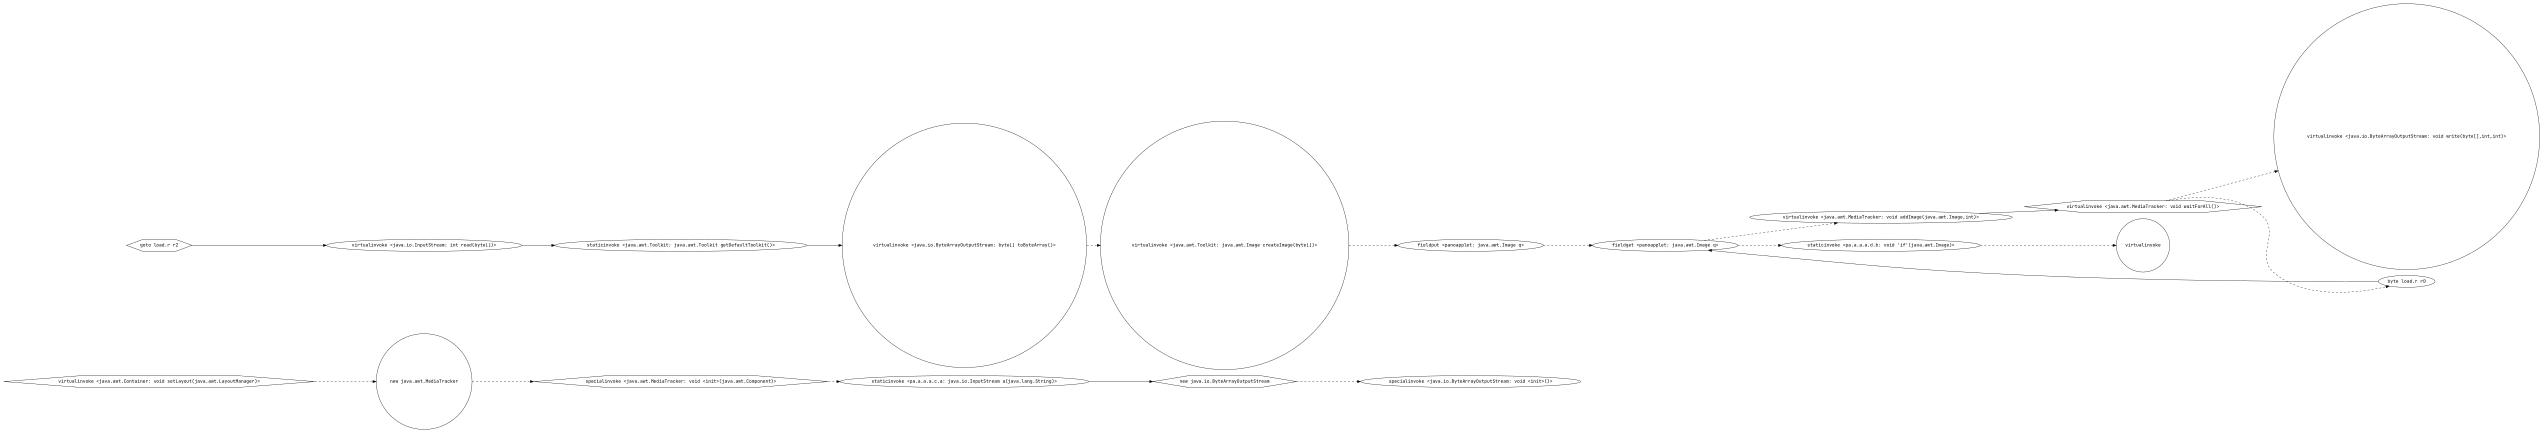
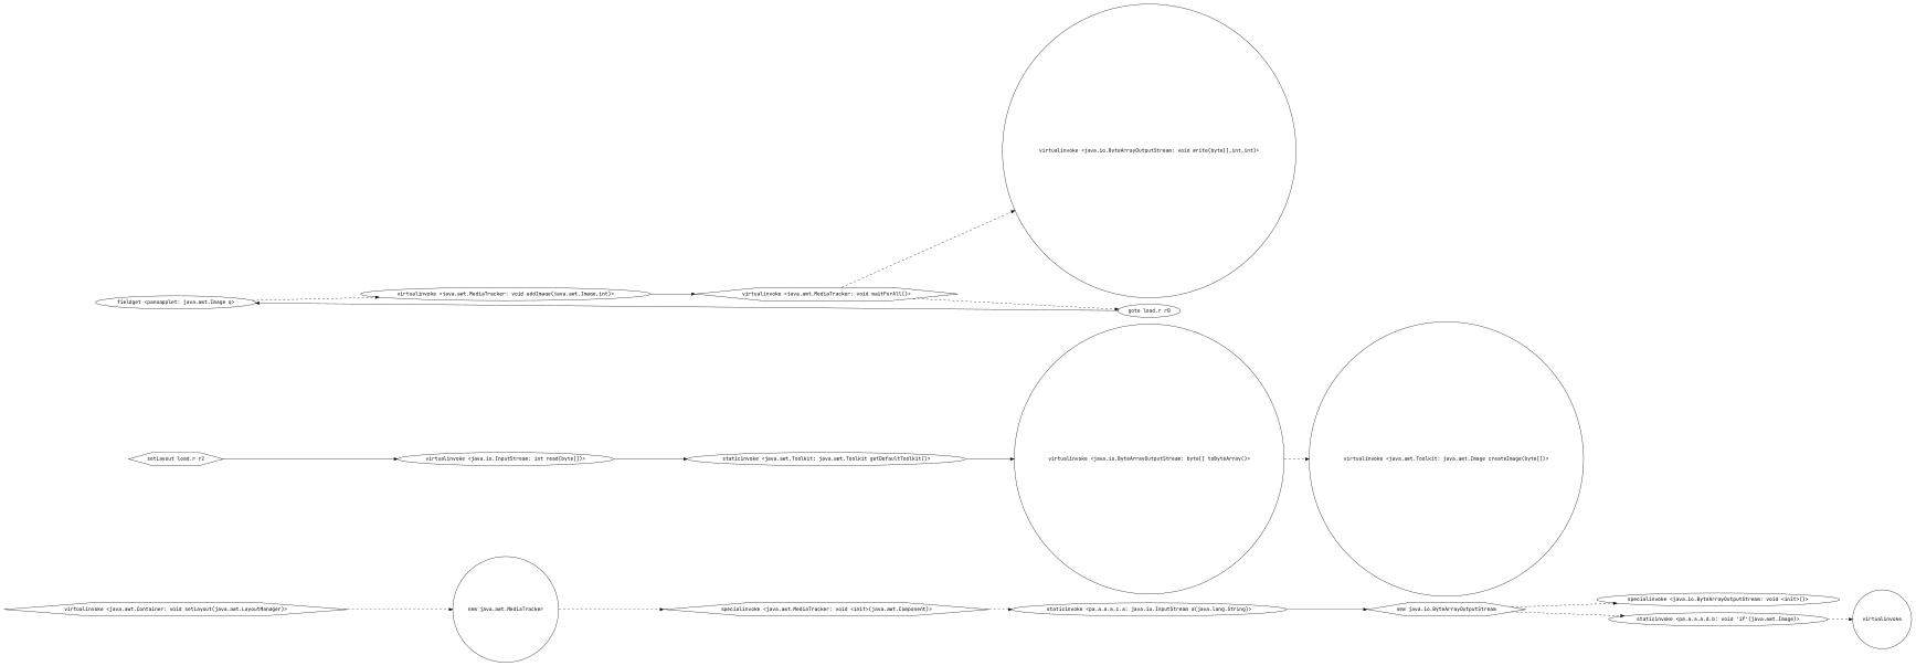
  digraph {
    fontname="JetBrains Mono"
    rankdir=LR
    node [fontname="JetBrains Mono" shape=ellipse]
    edge [fontname="JetBrains Mono" style=dashed]
    "virtualinvoke <java.awt.Container: void setLayout(java.awt.LayoutManager)>" [shape=hexagon]
    "new java.awt.MediaTracker" [shape=circle]
    "specialinvoke <java.awt.MediaTracker: void <init>(java.awt.Component)>" [shape=hexagon]
    "staticinvoke <pa.a.a.a.c.a: java.io.InputStream a(java.lang.String)>"
    "new java.io.ByteArrayOutputStream" [shape=hexagon]
    "specialinvoke <java.io.ByteArrayOutputStream: void <init>()>"
-   "goto load.r r2" [shape=hexagon]
+   "goto load.r r2" [shape=hexagon label="setLayout load.r r2"]
    "virtualinvoke <java.io.InputStream: int read(byte[])>"
    "staticinvoke <java.awt.Toolkit: java.awt.Toolkit getDefaultToolkit()>"
    "virtualinvoke <java.io.ByteArrayOutputStream: byte[] toByteArray()>" [shape=circle]
    "virtualinvoke <java.awt.Toolkit: java.awt.Image createImage(byte[])>" [shape=circle]
-   "fieldput <panoapplet: java.awt.Image q>"
    "fieldget <panoapplet: java.awt.Image q>"
    "virtualinvoke <java.awt.MediaTracker: void addImage(java.awt.Image,int)>"
    "staticinvoke <pa.a.a.a.d.b: void 'if'(java.awt.Image)>"
    "virtualinvoke <java.awt.MediaTracker: void waitForAll()>" [shape=hexagon]
    n17 [label=virtualinvoke shape=circle]
-   "goto load.r r0" [label="byte load.r r0"]
+   "goto load.r r0"
    "virtualinvoke <java.io.ByteArrayOutputStream: void write(byte[],int,int)>" [shape=circle]
    "virtualinvoke <java.awt.Container: void setLayout(java.awt.LayoutManager)>" -> "new java.awt.MediaTracker"
    "new java.awt.MediaTracker" -> "specialinvoke <java.awt.MediaTracker: void <init>(java.awt.Component)>"
    "specialinvoke <java.awt.MediaTracker: void <init>(java.awt.Component)>" -> "staticinvoke <pa.a.a.a.c.a: java.io.InputStream a(java.lang.String)>"
    "staticinvoke <pa.a.a.a.c.a: java.io.InputStream a(java.lang.String)>" -> "new java.io.ByteArrayOutputStream" [style=solid]
    "new java.io.ByteArrayOutputStream" -> "specialinvoke <java.io.ByteArrayOutputStream: void <init>()>"
    "goto load.r r2" -> "virtualinvoke <java.io.InputStream: int read(byte[])>" [style=solid]
    "virtualinvoke <java.io.InputStream: int read(byte[])>" -> "staticinvoke <java.awt.Toolkit: java.awt.Toolkit getDefaultToolkit()>" [style=solid]
    "staticinvoke <java.awt.Toolkit: java.awt.Toolkit getDefaultToolkit()>" -> "virtualinvoke <java.io.ByteArrayOutputStream: byte[] toByteArray()>" [style=solid]
    "virtualinvoke <java.io.ByteArrayOutputStream: byte[] toByteArray()>" -> "virtualinvoke <java.awt.Toolkit: java.awt.Image createImage(byte[])>"
-   "virtualinvoke <java.awt.Toolkit: java.awt.Image createImage(byte[])>" -> "fieldput <panoapplet: java.awt.Image q>"
-   "fieldput <panoapplet: java.awt.Image q>" -> "fieldget <panoapplet: java.awt.Image q>"
    "fieldget <panoapplet: java.awt.Image q>" -> "virtualinvoke <java.awt.MediaTracker: void addImage(java.awt.Image,int)>"
-   "fieldget <panoapplet: java.awt.Image q>" -> "staticinvoke <pa.a.a.a.d.b: void 'if'(java.awt.Image)>"
+   "new java.io.ByteArrayOutputStream" -> "staticinvoke <pa.a.a.a.d.b: void 'if'(java.awt.Image)>"
    "virtualinvoke <java.awt.MediaTracker: void addImage(java.awt.Image,int)>" -> "virtualinvoke <java.awt.MediaTracker: void waitForAll()>" [style=solid]
    "staticinvoke <pa.a.a.a.d.b: void 'if'(java.awt.Image)>" -> n17
    "virtualinvoke <java.awt.MediaTracker: void waitForAll()>" -> "goto load.r r0"
    "virtualinvoke <java.awt.MediaTracker: void waitForAll()>" -> "virtualinvoke <java.io.ByteArrayOutputStream: void write(byte[],int,int)>"
    "goto load.r r0" -> "fieldget <panoapplet: java.awt.Image q>" [style=solid]
  }
